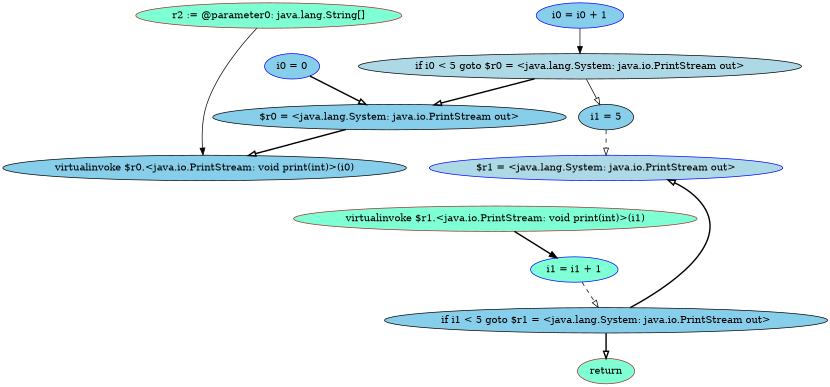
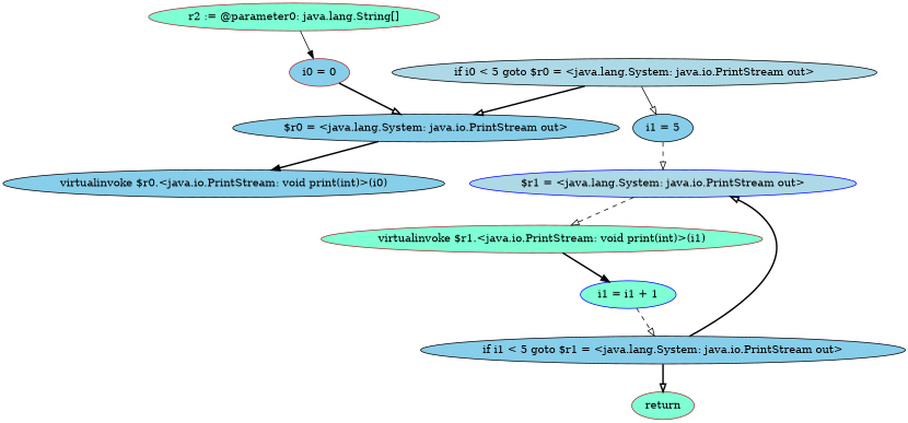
  digraph {
    node [color=black fillcolor=skyblue style=filled]
    edge [arrowhead=onormal style=bold]
    "r2 := @parameter0: java.lang.String[]" [color=brown fillcolor=aquamarine]
-   "i0 = 0" [color=blue]
+   "i0 = 0" [color=brown]
    "$r0 = <java.lang.System: java.io.PrintStream out>"
    "virtualinvoke $r0.<java.io.PrintStream: void print(int)>(i0)"
-   "i0 = i0 + 1" [color=blue]
    "if i0 < 5 goto $r0 = <java.lang.System: java.io.PrintStream out>" [fillcolor=lightblue]
    "i1 = 5"
    "$r1 = <java.lang.System: java.io.PrintStream out>" [color=blue fillcolor=lightblue]
    "virtualinvoke $r1.<java.io.PrintStream: void print(int)>(i1)" [color=brown fillcolor=aquamarine]
    "i1 = i1 + 1" [color=blue fillcolor=aquamarine]
    "if i1 < 5 goto $r1 = <java.lang.System: java.io.PrintStream out>"
    return [color=brown fillcolor=aquamarine]
-   "r2 := @parameter0: java.lang.String[]" -> "virtualinvoke $r0.<java.io.PrintStream: void print(int)>(i0)" [arrowhead=normal style=solid]
+   "r2 := @parameter0: java.lang.String[]" -> "i0 = 0" [arrowhead=normal style=solid]
    "i0 = 0" -> "$r0 = <java.lang.System: java.io.PrintStream out>"
-   "$r0 = <java.lang.System: java.io.PrintStream out>" -> "virtualinvoke $r0.<java.io.PrintStream: void print(int)>(i0)"
-   "i0 = i0 + 1" -> "if i0 < 5 goto $r0 = <java.lang.System: java.io.PrintStream out>" [arrowhead=normal style=solid]
+   "$r0 = <java.lang.System: java.io.PrintStream out>" -> "virtualinvoke $r0.<java.io.PrintStream: void print(int)>(i0)" [arrowhead=normal]
    "if i0 < 5 goto $r0 = <java.lang.System: java.io.PrintStream out>" -> "$r0 = <java.lang.System: java.io.PrintStream out>"
    "if i0 < 5 goto $r0 = <java.lang.System: java.io.PrintStream out>" -> "i1 = 5" [style=solid]
    "i1 = 5" -> "$r1 = <java.lang.System: java.io.PrintStream out>" [style=dashed]
+   "$r1 = <java.lang.System: java.io.PrintStream out>" -> "virtualinvoke $r1.<java.io.PrintStream: void print(int)>(i1)" [style=dashed]
    "virtualinvoke $r1.<java.io.PrintStream: void print(int)>(i1)" -> "i1 = i1 + 1" [arrowhead=normal]
    "i1 = i1 + 1" -> "if i1 < 5 goto $r1 = <java.lang.System: java.io.PrintStream out>" [style=dashed]
    "if i1 < 5 goto $r1 = <java.lang.System: java.io.PrintStream out>" -> "$r1 = <java.lang.System: java.io.PrintStream out>"
    "if i1 < 5 goto $r1 = <java.lang.System: java.io.PrintStream out>" -> return
  }
